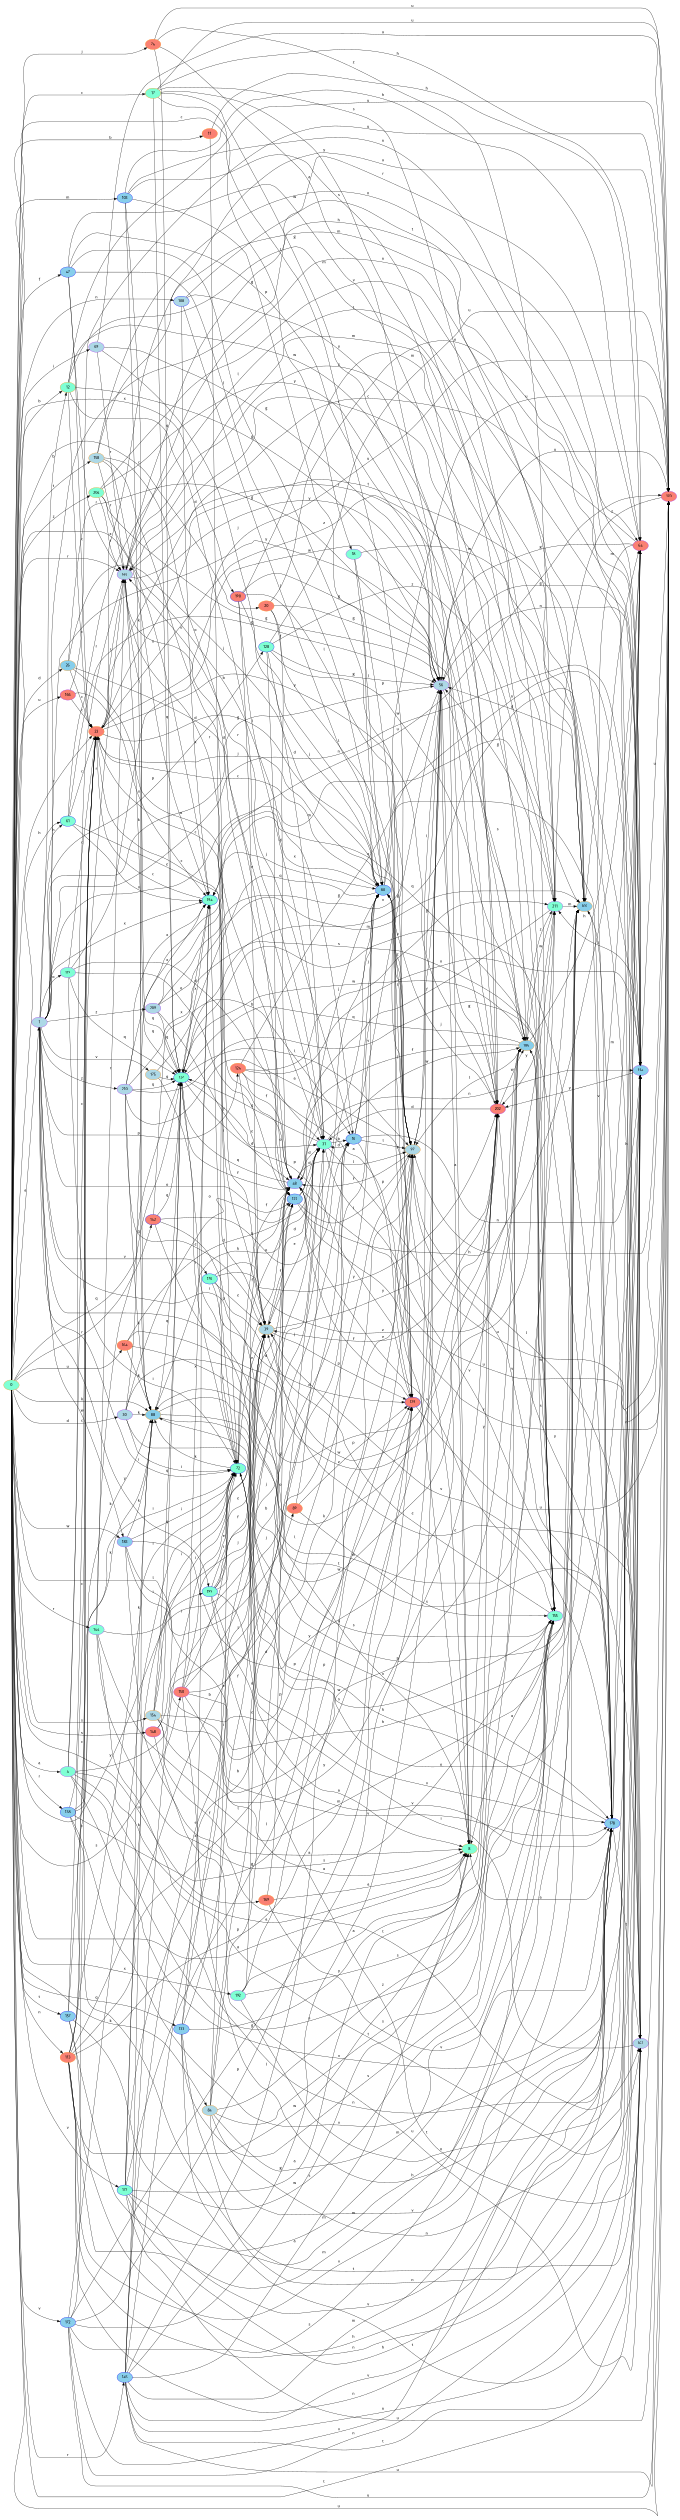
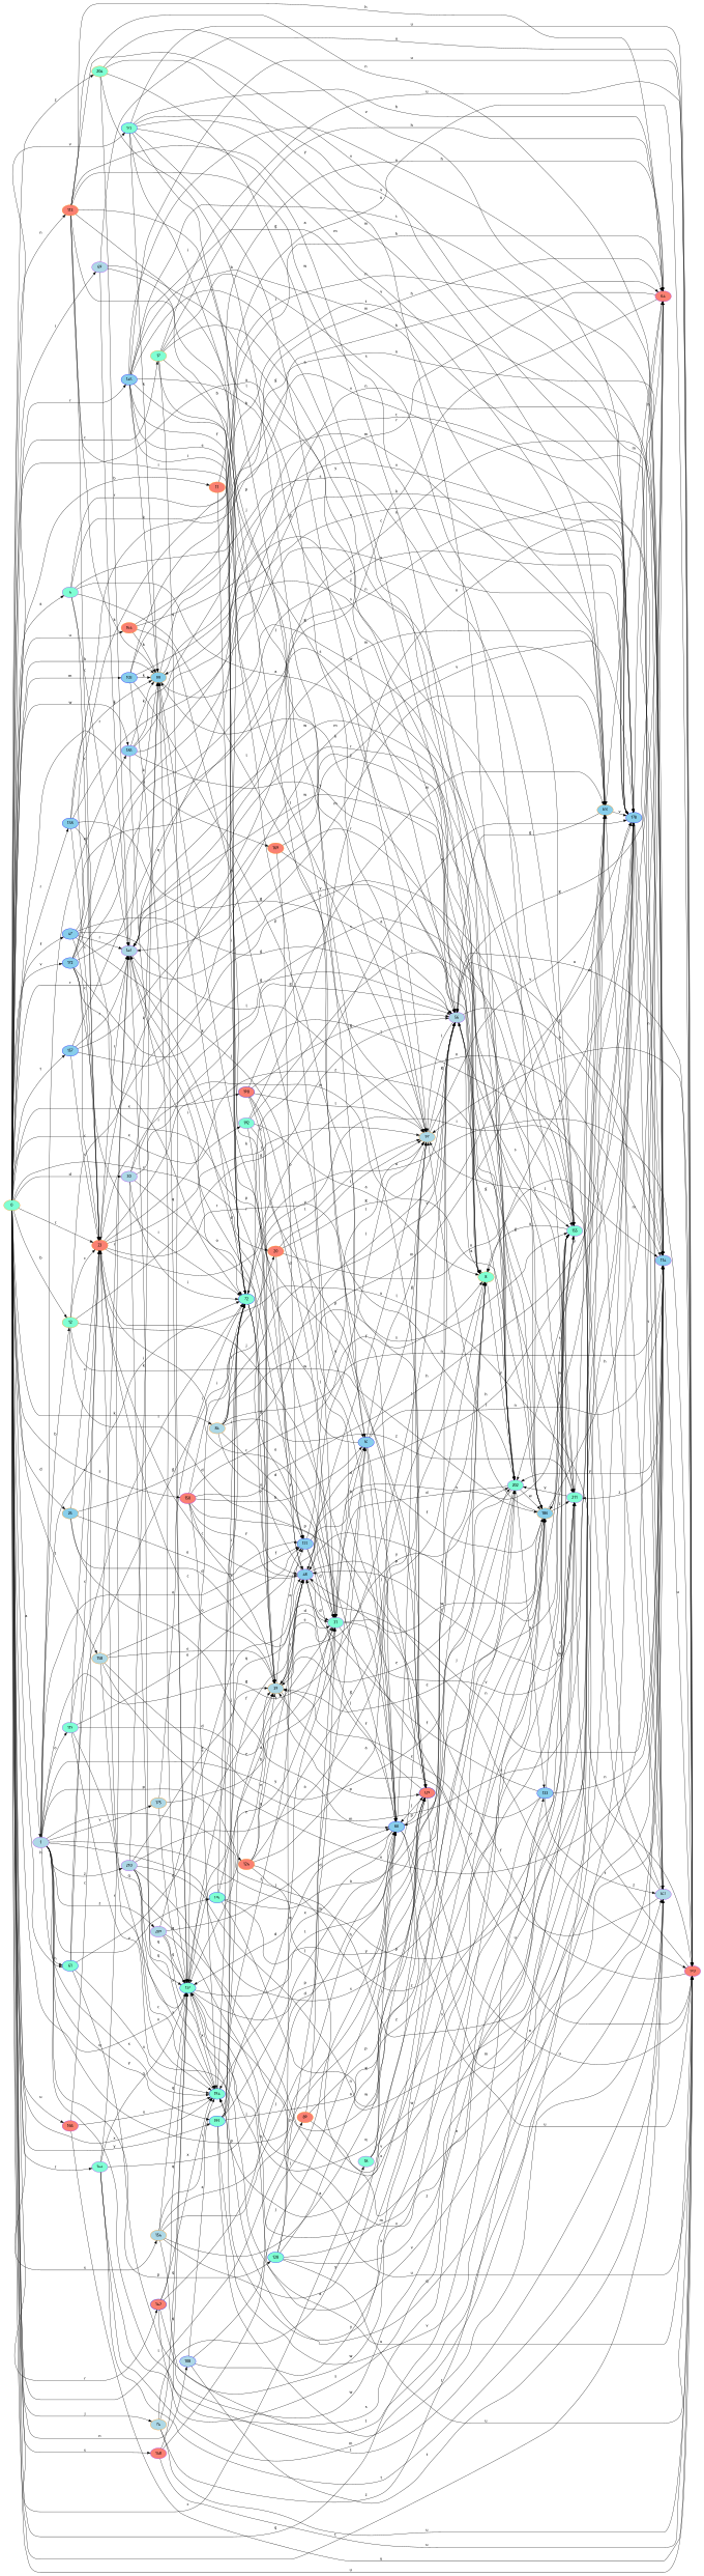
  strict digraph {
    fontname="Fira Sans"
    rankdir=LR
    node [color=purple fillcolor=aquamarine fontname="Fira Sans" style=filled]
    edge [fontname="Fira Sans"]
    0 [color=darkorange]
    1 [fillcolor=lightblue]
    4
    8 [color=darkorange]
    11 [color=darkorange fillcolor=salmon]
    12 [color=darkorange]
    17 [color=darkorange]
    18
    20 [color=darkorange fillcolor=salmon]
    23 [color=darkorange fillcolor=salmon]
    26 [color=darkorange fillcolor=skyblue]
    30 [fillcolor=lightblue]
    47 [color=blue fillcolor=skyblue]
    61 [color=blue]
    69 [fillcolor=lightblue]
-   74 [color=darkorange fillcolor=salmon]
+   74 [color=darkorange fillcolor=lightblue]
    84 [color=darkorange fillcolor=lightblue]
    88 [color=darkorange fillcolor=skyblue]
    89 [color=darkorange fillcolor=salmon]
    103 [color=blue fillcolor=skyblue]
    108 [color=blue fillcolor=lightblue]
    113 [color=darkorange fillcolor=salmon]
    133 [color=blue fillcolor=skyblue]
    137 [color=blue]
    138 [color=blue fillcolor=skyblue]
    142 [color=blue fillcolor=salmon]
    144
    145 [color=blue fillcolor=skyblue]
    146 [fillcolor=lightblue]
    148 [fillcolor=salmon]
    150 [fillcolor=salmon]
    154 [color=darkorange fillcolor=lightblue]
    157 [color=blue fillcolor=skyblue]
    158 [color=darkorange fillcolor=lightblue]
    163 [fillcolor=lightblue]
    164 [color=darkorange fillcolor=salmon]
    166 [fillcolor=salmon]
    169 [color=darkorange fillcolor=salmon]
    170 [fillcolor=salmon]
    172 [color=blue fillcolor=skyblue]
    173 [color=blue]
    183 [fillcolor=skyblue]
    190 [color=blue fillcolor=salmon]
    192
    194 [color=blue]
    199 [color=blue]
    204 [color=darkorange]
    56 [fillcolor=lightblue]
    64 [fillcolor=salmon]
    72 [color=blue]
    105 [color=darkorange fillcolor=skyblue]
    114 [fillcolor=skyblue]
    119
    122 [color=blue fillcolor=skyblue]
    124 [color=darkorange fillcolor=salmon]
    128 [color=blue]
    129 [color=blue fillcolor=salmon]
    175 [color=darkorange fillcolor=lightblue]
    176 [color=blue]
-   202 [fillcolor=salmon]
+   202
    209 [fillcolor=lightblue]
    210 [fillcolor=lightblue]
    97 [color=darkorange fillcolor=lightblue]
    155
    178 [color=blue fillcolor=skyblue]
    31
    186 [color=darkorange fillcolor=skyblue]
    80 [color=blue fillcolor=skyblue]
    48 [fillcolor=skyblue]
    211
    39 [color=darkorange fillcolor=lightblue]
    16 [color=blue fillcolor=skyblue]
    0 -> 1 [label=a]
    0 -> 4 [label=a]
    0 -> 8 [label=a]
    0 -> 11 [label=b]
    0 -> 12 [label=b]
    0 -> 17 [label=c]
    0 -> 18 [label=c]
    0 -> 20 [label=c]
    0 -> 23 [label=c]
    0 -> 26 [label=d]
    0 -> 30 [label=d]
    0 -> 47 [label=f]
    0 -> 61 [label=h]
    0 -> 69 [label=i]
    0 -> 74 [label=j]
    0 -> 84 [label=k]
    0 -> 88 [label=k]
    0 -> 89 [label=l]
    0 -> 103 [label=m]
    0 -> 108 [label=n]
    0 -> 113 [label=n]
    0 -> 133 [label=q]
    0 -> 137 [label=q]
    0 -> 138 [label=r]
    0 -> 142 [label=r]
    0 -> 144 [label=r]
    0 -> 145 [label=r]
    0 -> 146 [label=r]
    0 -> 148 [label=s]
    0 -> 150 [label=s]
    0 -> 154 [label=s]
    0 -> 157 [label=t]
    0 -> 158 [label=t]
    0 -> 163 [label=t]
    0 -> 164 [label=u]
    0 -> 166 [label=u]
    0 -> 169 [label=u]
    0 -> 170 [label=u]
    0 -> 172 [label=v]
    0 -> 173 [label=v]
    0 -> 183 [label=w]
    0 -> 190 [label=x]
    0 -> 192 [label=x]
    0 -> 194 [label=x]
    0 -> 199 [label=y]
    0 -> 204 [label=z]
    1 -> 12 [label=b]
    1 -> 61 [label=h]
    1 -> 163 [label=t]
    1 -> 183 [label=w]
    1 -> 194 [label=x]
    1 -> 199 [label=y]
    1 -> 56 [label=g]
    1 -> 64 [label=h]
    1 -> 72 [label=i]
    1 -> 105 [label=m]
    1 -> 114 [label=n]
    1 -> 119 [label=o]
    1 -> 122 [label=o]
    1 -> 124 [label=p]
    1 -> 128 [label=p]
    1 -> 129 [label=p]
    1 -> 175 [label=v]
    1 -> 176 [label=v]
    1 -> 202 [label=y]
    1 -> 209 [label=z]
    1 -> 210 [label=z]
    4 -> 8 [label=a]
    4 -> 23 [label=c]
    4 -> 146 [label=r]
    4 -> 114 [label=n]
    4 -> 97 [label=l]
    4 -> 155 [label=s]
    4 -> 178 [label=v]
    8 -> 202 [label=y]
    11 -> 64 [label=h]
    11 -> 72 [label=i]
    12 -> 23 [label=c]
    12 -> 170 [label=u]
    12 -> 56 [label=g]
    12 -> 105 [label=m]
    12 -> 31 [label=d]
    12 -> 186 [label=w]
    17 -> 137 [label=q]
    17 -> 170 [label=u]
    17 -> 56 [label=g]
    17 -> 64 [label=h]
    17 -> 202 [label=y]
    17 -> 97 [label=l]
    17 -> 155 [label=s]
    18 -> 105 [label=m]
    18 -> 129 [label=p]
    18 -> 80 [label=j]
    20 -> 56 [label=g]
    20 -> 114 [label=n]
    20 -> 97 [label=l]
    20 -> 48 [label=f]
    23 -> 146 [label=r]
    23 -> 163 [label=t]
    23 -> 170 [label=u]
    23 -> 202 [label=y]
    23 -> 97 [label=l]
    23 -> 186 [label=w]
    23 -> 80 [label=j]
    23 -> 211 [label=z]
    26 -> 23 [label=c]
    26 -> 56 [label=g]
    26 -> 122 [label=o]
    26 -> 31 [label=d]
    26 -> 80 [label=j]
    30 -> 88 [label=k]
    30 -> 194 [label=x]
    30 -> 56 [label=g]
    30 -> 72 [label=i]
    30 -> 122 [label=o]
    30 -> 155 [label=s]
    47 -> 23 [label=c]
    47 -> 146 [label=r]
    47 -> 56 [label=g]
    47 -> 97 [label=l]
    47 -> 186 [label=w]
    47 -> 80 [label=j]
    61 -> 23 [label=c]
    61 -> 163 [label=t]
    61 -> 194 [label=x]
-   61 -> 56 [label=g]
+   61 -> 20 [label=g]
    61 -> 39 [label=e]
    69 -> 146 [label=r]
    69 -> 170 [label=u]
    69 -> 56 [label=g]
    69 -> 80 [label=j]
    74 -> 8 [label=a]
    74 -> 137 [label=q]
    74 -> 170 [label=u]
    74 -> 211 [label=z]
    84 -> 72 [label=i]
    84 -> 105 [label=m]
    84 -> 114 [label=n]
    84 -> 122 [label=o]
    84 -> 155 [label=s]
    84 -> 178 [label=v]
    84 -> 31 [label=d]
    84 -> 211 [label=z]
    88 -> 137 [label=q]
    88 -> 64 [label=h]
    88 -> 178 [label=v]
    88 -> 186 [label=w]
    89 -> 129 [label=p]
    89 -> 155 [label=s]
    89 -> 31 [label=d]
    103 -> 88 [label=k]
    103 -> 137 [label=q]
    103 -> 64 [label=h]
    103 -> 114 [label=n]
    103 -> 129 [label=p]
    103 -> 155 [label=s]
    108 -> 163 [label=t]
    108 -> 194 [label=x]
    108 -> 202 [label=y]
    108 -> 80 [label=j]
    113 -> 23 [label=c]
    113 -> 88 [label=k]
    113 -> 64 [label=h]
    113 -> 72 [label=i]
    113 -> 105 [label=m]
    113 -> 114 [label=n]
    113 -> 129 [label=p]
    113 -> 97 [label=l]
    113 -> 178 [label=v]
    113 -> 186 [label=w]
    113 -> 16 [label=b]
    133 -> 163 [label=t]
    133 -> 194 [label=x]
    133 -> 114 [label=n]
-   133 -> 202 [label=y]
+   202 -> 133 [label=y]
    133 -> 155 [label=s]
    133 -> 48 [label=f]
    133 -> 39 [label=e]
    137 -> 194 [label=x]
    137 -> 72 [label=i]
    137 -> 129 [label=p]
    137 -> 97 [label=l]
    137 -> 178 [label=v]
    137 -> 31 [label=d]
    137 -> 186 [label=w]
    137 -> 48 [label=f]
    138 -> 23 [label=c]
    138 -> 88 [label=k]
    138 -> 163 [label=t]
    138 -> 56 [label=g]
    138 -> 72 [label=i]
    138 -> 178 [label=v]
    142 -> 137 [label=q]
    142 -> 194 [label=x]
    142 -> 155 [label=s]
    142 -> 186 [label=w]
    142 -> 16 [label=b]
    144 -> 137 [label=q]
    144 -> 146 [label=r]
    144 -> 163 [label=t]
    144 -> 105 [label=m]
    144 -> 155 [label=s]
    144 -> 80 [label=j]
    145 -> 8 [label=a]
    145 -> 88 [label=k]
    145 -> 163 [label=t]
    145 -> 170 [label=u]
    145 -> 56 [label=g]
    145 -> 72 [label=i]
    145 -> 105 [label=m]
    145 -> 114 [label=n]
    145 -> 97 [label=l]
    145 -> 178 [label=v]
    145 -> 48 [label=f]
    145 -> 39 [label=e]
    146 -> 88 [label=k]
    146 -> 137 [label=q]
    146 -> 105 [label=m]
    146 -> 114 [label=n]
    146 -> 202 [label=y]
    146 -> 31 [label=d]
    146 -> 211 [label=z]
    148 -> 137 [label=q]
    148 -> 170 [label=u]
    148 -> 80 [label=j]
    150 -> 8 [label=a]
    150 -> 194 [label=x]
    150 -> 64 [label=h]
    150 -> 129 [label=p]
    150 -> 97 [label=l]
    150 -> 48 [label=f]
    150 -> 39 [label=e]
    150 -> 16 [label=b]
    154 -> 8 [label=a]
    154 -> 137 [label=q]
    154 -> 72 [label=i]
    154 -> 129 [label=p]
    154 -> 202 [label=y]
    154 -> 186 [label=w]
    154 -> 80 [label=j]
    157 -> 23 [label=c]
    157 -> 146 [label=r]
    157 -> 105 [label=m]
    157 -> 114 [label=n]
    157 -> 155 [label=s]
    158 -> 146 [label=r]
    158 -> 194 [label=x]
    158 -> 105 [label=m]
    158 -> 114 [label=n]
    158 -> 122 [label=o]
    158 -> 39 [label=e]
    163 -> 72 [label=i]
    163 -> 105 [label=m]
    163 -> 97 [label=l]
    163 -> 39 [label=e]
    164 -> 88 [label=k]
    164 -> 105 [label=m]
    164 -> 31 [label=d]
    164 -> 211 [label=z]
    166 -> 23 [label=c]
    166 -> 170 [label=u]
    166 -> 194 [label=x]
    169 -> 8 [label=a]
    169 -> 122 [label=o]
    169 -> 178 [label=v]
    170 -> 97 [label=l]
    170 -> 48 [label=f]
    170 -> 211 [label=z]
    172 -> 23 [label=c]
    172 -> 170 [label=u]
    172 -> 56 [label=g]
    172 -> 72 [label=i]
    172 -> 114 [label=n]
    172 -> 129 [label=p]
    172 -> 155 [label=s]
    172 -> 178 [label=v]
    172 -> 186 [label=w]
    173 -> 8 [label=a]
    173 -> 88 [label=k]
    173 -> 170 [label=u]
    173 -> 64 [label=h]
    173 -> 72 [label=i]
    173 -> 105 [label=m]
    173 -> 97 [label=l]
    173 -> 178 [label=v]
    173 -> 16 [label=b]
    183 -> 88 [label=k]
    183 -> 163 [label=t]
    183 -> 64 [label=h]
    183 -> 72 [label=i]
    183 -> 202 [label=y]
    183 -> 178 [label=v]
    190 -> 56 [label=g]
    190 -> 105 [label=m]
    190 -> 97 [label=l]
    190 -> 31 [label=d]
    190 -> 80 [label=j]
    190 -> 39 [label=e]
    192 -> 8 [label=a]
    192 -> 114 [label=n]
    192 -> 129 [label=p]
    192 -> 155 [label=s]
    192 -> 39 [label=e]
    194 -> 23 [label=c]
    194 -> 72 [label=i]
    199 -> 8 [label=a]
    199 -> 163 [label=t]
    199 -> 72 [label=i]
    199 -> 178 [label=v]
    199 -> 31 [label=d]
    199 -> 80 [label=j]
    199 -> 48 [label=f]
    199 -> 39 [label=e]
    204 -> 146 [label=r]
    204 -> 56 [label=g]
    204 -> 202 [label=y]
    204 -> 178 [label=v]
    204 -> 16 [label=b]
    56 -> 8 [label=a]
    56 -> 170 [label=u]
    56 -> 114 [label=n]
    56 -> 97 [label=l]
    56 -> 155 [label=s]
    64 -> 23 [label=c]
    64 -> 146 [label=r]
    64 -> 56 [label=g]
    64 -> 105 [label=m]
    72 -> 88 [label=k]
    72 -> 114 [label=n]
    72 -> 122 [label=o]
    72 -> 178 [label=v]
    72 -> 48 [label=f]
    72 -> 39 [label=e]
    105 -> 56 [label=g]
    105 -> 178 [label=v]
    114 -> 137 [label=q]
    114 -> 170 [label=u]
    114 -> 56 [label=g]
    114 -> 202 [label=y]
    114 -> 211 [label=z]
    119 -> 23 [label=c]
    119 -> 137 [label=q]
    119 -> 170 [label=u]
    119 -> 72 [label=i]
    119 -> 122 [label=o]
    119 -> 31 [label=d]
    122 -> 64 [label=h]
    122 -> 97 [label=l]
    122 -> 31 [label=d]
    122 -> 80 [label=j]
    124 -> 8 [label=a]
    124 -> 56 [label=g]
    124 -> 114 [label=n]
    124 -> 48 [label=f]
    124 -> 211 [label=z]
    124 -> 39 [label=e]
    128 -> 170 [label=u]
    128 -> 56 [label=g]
    128 -> 122 [label=o]
    128 -> 31 [label=d]
    128 -> 186 [label=w]
    128 -> 211 [label=z]
    129 -> 170 [label=u]
    129 -> 80 [label=j]
    129 -> 48 [label=f]
    175 -> 137 [label=q]
    175 -> 72 [label=i]
    175 -> 16 [label=b]
    176 -> 8 [label=a]
    176 -> 72 [label=i]
    176 -> 202 [label=y]
    176 -> 211 [label=z]
    176 -> 39 [label=e]
    202 -> 88 [label=k]
    202 -> 56 [label=g]
    202 -> 31 [label=d]
    202 -> 186 [label=w]
    202 -> 80 [label=j]
    202 -> 39 [label=e]
    209 -> 137 [label=q]
    209 -> 105 [label=m]
    209 -> 178 [label=v]
    209 -> 80 [label=j]
    209 -> 48 [label=f]
    210 -> 8 [label=a]
    210 -> 88 [label=k]
    210 -> 137 [label=q]
    210 -> 170 [label=u]
    210 -> 194 [label=x]
    210 -> 155 [label=s]
    210 -> 178 [label=v]
    210 -> 39 [label=e]
    97 -> 56 [label=g]
    97 -> 178 [label=v]
    97 -> 48 [label=f]
    155 -> 8 [label=a]
    155 -> 146 [label=r]
    155 -> 186 [label=w]
    155 -> 39 [label=e]
    178 -> 8 [label=a]
    178 -> 88 [label=k]
    178 -> 163 [label=t]
    178 -> 64 [label=h]
    178 -> 114 [label=n]
    178 -> 202 [label=y]
    31 -> 88 [label=k]
    31 -> 137 [label=q]
    31 -> 170 [label=u]
    31 -> 178 [label=v]
    31 -> 186 [label=w]
    31 -> 39 [label=e]
    31 -> 16 [label=b]
    186 -> 137 [label=q]
    186 -> 194 [label=x]
    186 -> 64 [label=h]
    186 -> 97 [label=l]
    186 -> 155 [label=s]
    186 -> 48 [label=f]
    186 -> 211 [label=z]
    80 -> 23 [label=c]
    80 -> 137 [label=q]
    80 -> 170 [label=u]
    80 -> 194 [label=x]
    80 -> 114 [label=n]
    80 -> 129 [label=p]
    80 -> 97 [label=l]
    48 -> 23 [label=c]
    48 -> 137 [label=q]
    48 -> 146 [label=r]
    48 -> 170 [label=u]
    48 -> 114 [label=n]
    48 -> 97 [label=l]
    48 -> 155 [label=s]
    48 -> 31 [label=d]
    211 -> 146 [label=r]
    211 -> 56 [label=g]
    211 -> 105 [label=m]
    211 -> 202 [label=y]
    211 -> 186 [label=w]
    211 -> 48 [label=f]
    39 -> 23 [label=c]
    39 -> 129 [label=p]
    39 -> 202 [label=y]
    39 -> 178 [label=v]
    39 -> 31 [label=d]
    39 -> 48 [label=f]
    16 -> 146 [label=r]
    16 -> 56 [label=g]
    16 -> 114 [label=n]
    16 -> 129 [label=p]
    16 -> 97 [label=l]
    16 -> 31 [label=d]
    16 -> 80 [label=j]
  }
